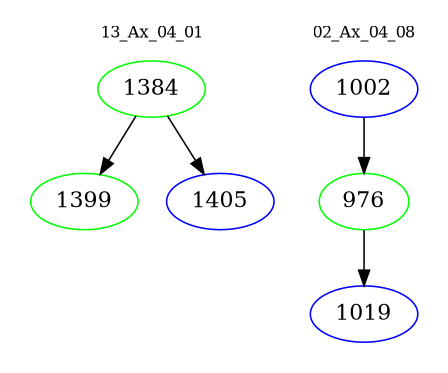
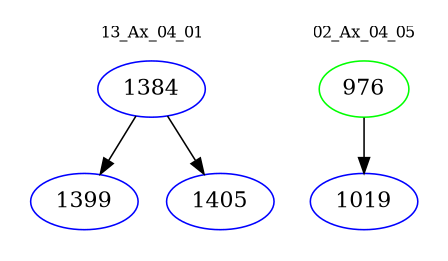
  digraph {
    node [color=blue]
    edge [color=black]
-   n1 [color=green label=1399]
-   n2 [color=green label=1384]
+   n1 [label=1399]
+   n2 [label=1384]
    n3 [label=1405]
-   n4 [label=1002]
    n5 [color=green label=976]
    n6 [label=1019]
    subgraph cluster_1 {
      color=white
      fontsize=10
      label="13_Ax_04_01"
      n1
      n2
      n3
    }
    subgraph cluster_2 {
      color=white
      fontsize=10
-     label="02_Ax_04_08"
-     n4
+     label="02_Ax_04_05"
      n5
      n6
    }
    n2 -> n1
    n2 -> n3
-   n4 -> n5
    n5 -> n6
  }
